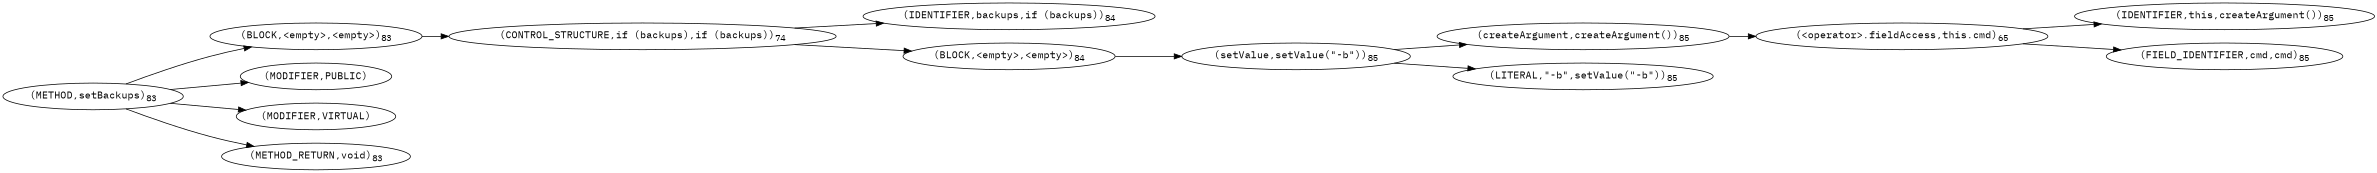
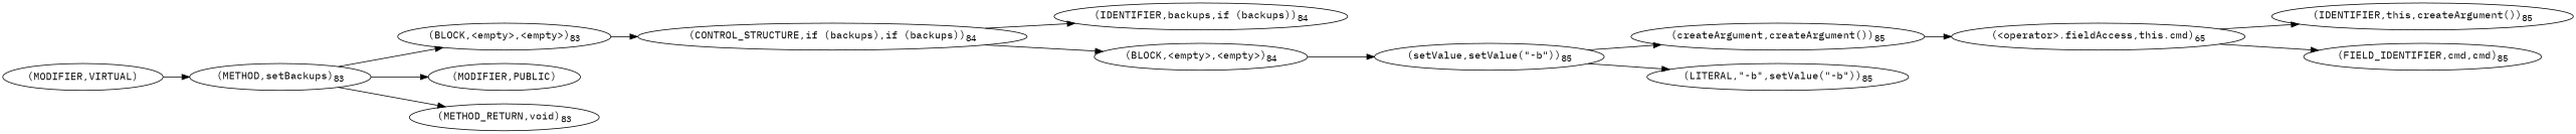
  digraph {
    fontname="IBM Plex Mono"
    rankdir=LR
    node [fontname="IBM Plex Mono"]
    edge [fontname="IBM Plex Mono"]
    n1 [label=<(METHOD,setBackups)<SUB>83</SUB>>]
    n2 [label=<(BLOCK,&lt;empty&gt;,&lt;empty&gt;)<SUB>83</SUB>>]
    n3 [label=<(MODIFIER,PUBLIC)>]
    n4 [label=<(MODIFIER,VIRTUAL)>]
    n5 [label=<(METHOD_RETURN,void)<SUB>83</SUB>>]
-   n6 [label=<(CONTROL_STRUCTURE,if (backups),if (backups))<SUB>74</SUB>>]
+   n6 [label=<(CONTROL_STRUCTURE,if (backups),if (backups))<SUB>84</SUB>>]
    n7 [label=<(IDENTIFIER,backups,if (backups))<SUB>84</SUB>>]
    n8 [label=<(BLOCK,&lt;empty&gt;,&lt;empty&gt;)<SUB>84</SUB>>]
    n9 [label=<(setValue,setValue(&quot;-b&quot;))<SUB>85</SUB>>]
    n10 [label=<(createArgument,createArgument())<SUB>85</SUB>>]
    n11 [label=<(LITERAL,&quot;-b&quot;,setValue(&quot;-b&quot;))<SUB>85</SUB>>]
    n12 [label=<(&lt;operator&gt;.fieldAccess,this.cmd)<SUB>65</SUB>>]
    n13 [label=<(IDENTIFIER,this,createArgument())<SUB>85</SUB>>]
    n14 [label=<(FIELD_IDENTIFIER,cmd,cmd)<SUB>85</SUB>>]
    n1 -> n2
    n1 -> n3
-   n1 -> n4
+   n4 -> n1
    n1 -> n5
    n2 -> n6
    n6 -> n7
    n6 -> n8
    n8 -> n9
    n9 -> n10
    n9 -> n11
    n10 -> n12
    n12 -> n13
    n12 -> n14
  }
